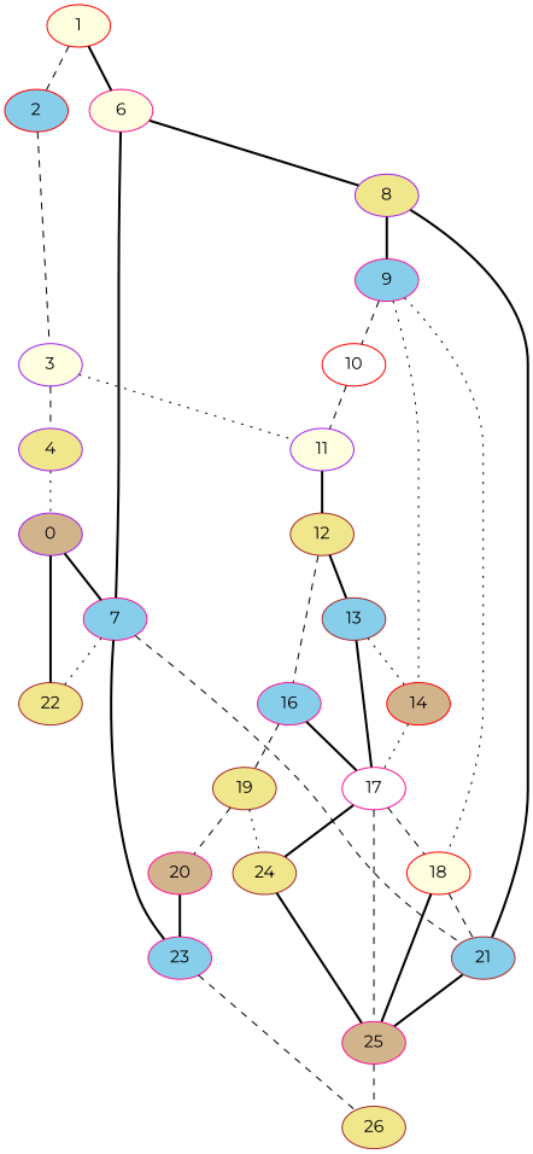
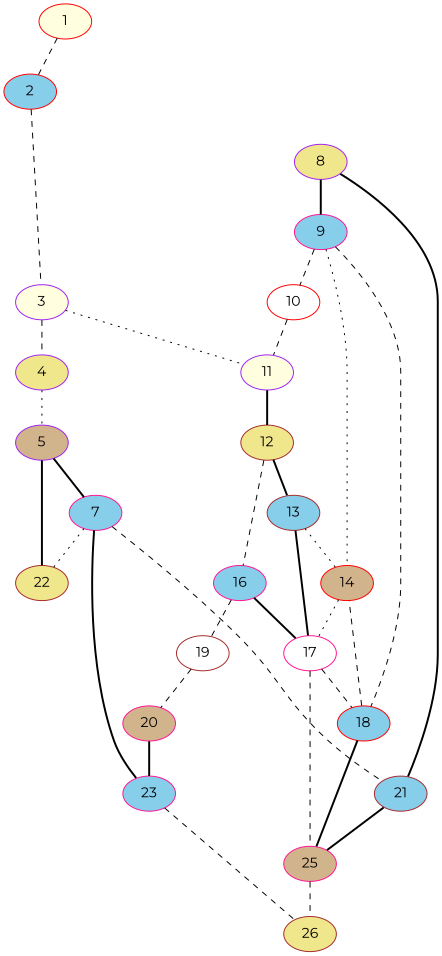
  graph {
    fontname=Montserrat
    node [color=deeppink fillcolor=skyblue fontname=Montserrat style=filled]
    edge [fontname=Montserrat style=bold weight=1.0]
    1 [color=red fillcolor=lightyellow]
    2 [color=red]
-   6 [fillcolor=lightyellow]
    3 [color=purple fillcolor=lightyellow]
    7
    8 [color=purple fillcolor=khaki]
    4 [color=purple fillcolor=khaki]
    11 [color=purple fillcolor=lightyellow]
-   5 [color=purple fillcolor=tan label=0]
+   5 [color=purple fillcolor=tan]
    12 [color=brown fillcolor=khaki]
    22 [color=brown fillcolor=khaki]
    21 [color=brown]
    23
    9
    25 [fillcolor=tan]
    26 [color=brown fillcolor=khaki]
    10 [color=red fillcolor=white]
    14 [color=red fillcolor=tan]
-   18 [color=red fillcolor=lightyellow]
+   18 [color=red]
    17 [fillcolor=white]
    13 [color=brown]
    16
-   19 [color=brown fillcolor=khaki]
-   24 [color=brown fillcolor=khaki]
+   19 [color=brown fillcolor=white]
    20 [fillcolor=tan]
    1 -- 2 [style=dashed]
-   1 -- 6
    2 -- 3 [style=dashed]
-   6 -- 7 [weight=2.0]
-   6 -- 8
    3 -- 4 [style=dashed]
    3 -- 11 [style=dotted]
    7 -- 22 [style=dotted]
    7 -- 21 [style=dashed]
    7 -- 23 [weight=2.0]
    8 -- 21
    8 -- 9 [weight=2.0]
    4 -- 5 [style=dotted]
    11 -- 12
    5 -- 7
    5 -- 22 [weight=2.0]
    12 -- 13
    12 -- 16 [style=dashed]
    21 -- 25
    23 -- 26 [style=dashed]
    9 -- 10 [style=dashed weight=2.0]
    9 -- 14 [style=dotted]
-   9 -- 18 [style=dotted]
+   9 -- 18 [style=dashed]
    25 -- 26 [style=dashed weight=2.0]
    10 -- 11 [style=dashed]
    14 -- 17 [style=dotted]
-   18 -- 21 [style=dashed]
+   18 -- 14 [style=dashed]
    18 -- 25
    17 -- 25 [style=dashed]
    17 -- 18 [style=dashed]
-   17 -- 24
    13 -- 14 [style=dotted]
    13 -- 17
    16 -- 17
    16 -- 19 [style=dashed weight=2.0]
-   19 -- 24 [style=dotted weight=2.0]
    19 -- 20 [style=dashed weight=2.0]
-   24 -- 25
    20 -- 23 [weight=2.0]
  }
